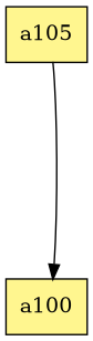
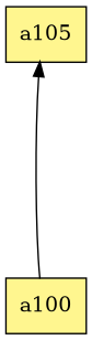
  digraph {
    rankdir=BT
    ranksep=2.0
    fontname="DejaVu Serif"
    node [fillcolor=khaki1 shape=record style=filled fontname="DejaVu Serif"]
    n1 [label="{a100}"]
    n2 [label="{a105}"]
-   n2 -> n1 [fontname="DejaVu Serif"]
+   n1 -> n2 [fontname="DejaVu Serif"]
  }
